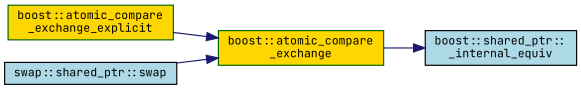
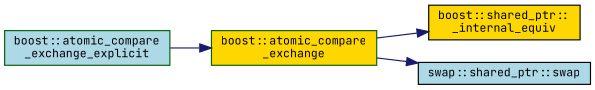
  digraph {
    fontname="JetBrains Mono"
    rankdir=LR
    node [color=darkgreen fillcolor=lightblue fontname="JetBrains Mono" fontsize=10 shape=record style=filled]
    edge [color=midnightblue fontname="JetBrains Mono" fontsize=10 labelfontname=FreeSans labelfontsize=10 style=solid]
-   n1 [fillcolor=gold fontcolor=black height=0.2 label="boost::atomic_compare\l_exchange_explicit" width=0.4]
+   n1 [fontcolor=black height=0.2 label="boost::atomic_compare\l_exchange_explicit" width=0.4]
    n2 [fillcolor=gold height=0.2 label="boost::atomic_compare\l_exchange" width=0.4]
-   n3 [color=black height=0.2 label="boost::shared_ptr::\l_internal_equiv" width=0.4]
+   n3 [color=black fillcolor=gold height=0.2 label="boost::shared_ptr::\l_internal_equiv" width=0.4]
    n4 [color=black height=0.2 label="swap::shared_ptr::swap" width=0.4]
    n1 -> n2
    n2 -> n3
-   n4 -> n2
+   n2 -> n4
  }
